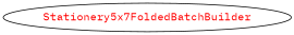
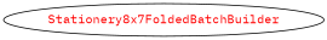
  digraph {
    concentrate=true
    rankdir=LR
    ranksep=2.0
    splines=ortho
    fontname="IBM Plex Mono"
-   Stationery5x7FoldedBatchBuilder [fontcolor=red fontname="IBM Plex Mono"]
+   Stationery5x7FoldedBatchBuilder [fontcolor=red fontname="IBM Plex Mono" label=Stationery8x7FoldedBatchBuilder]
  }
